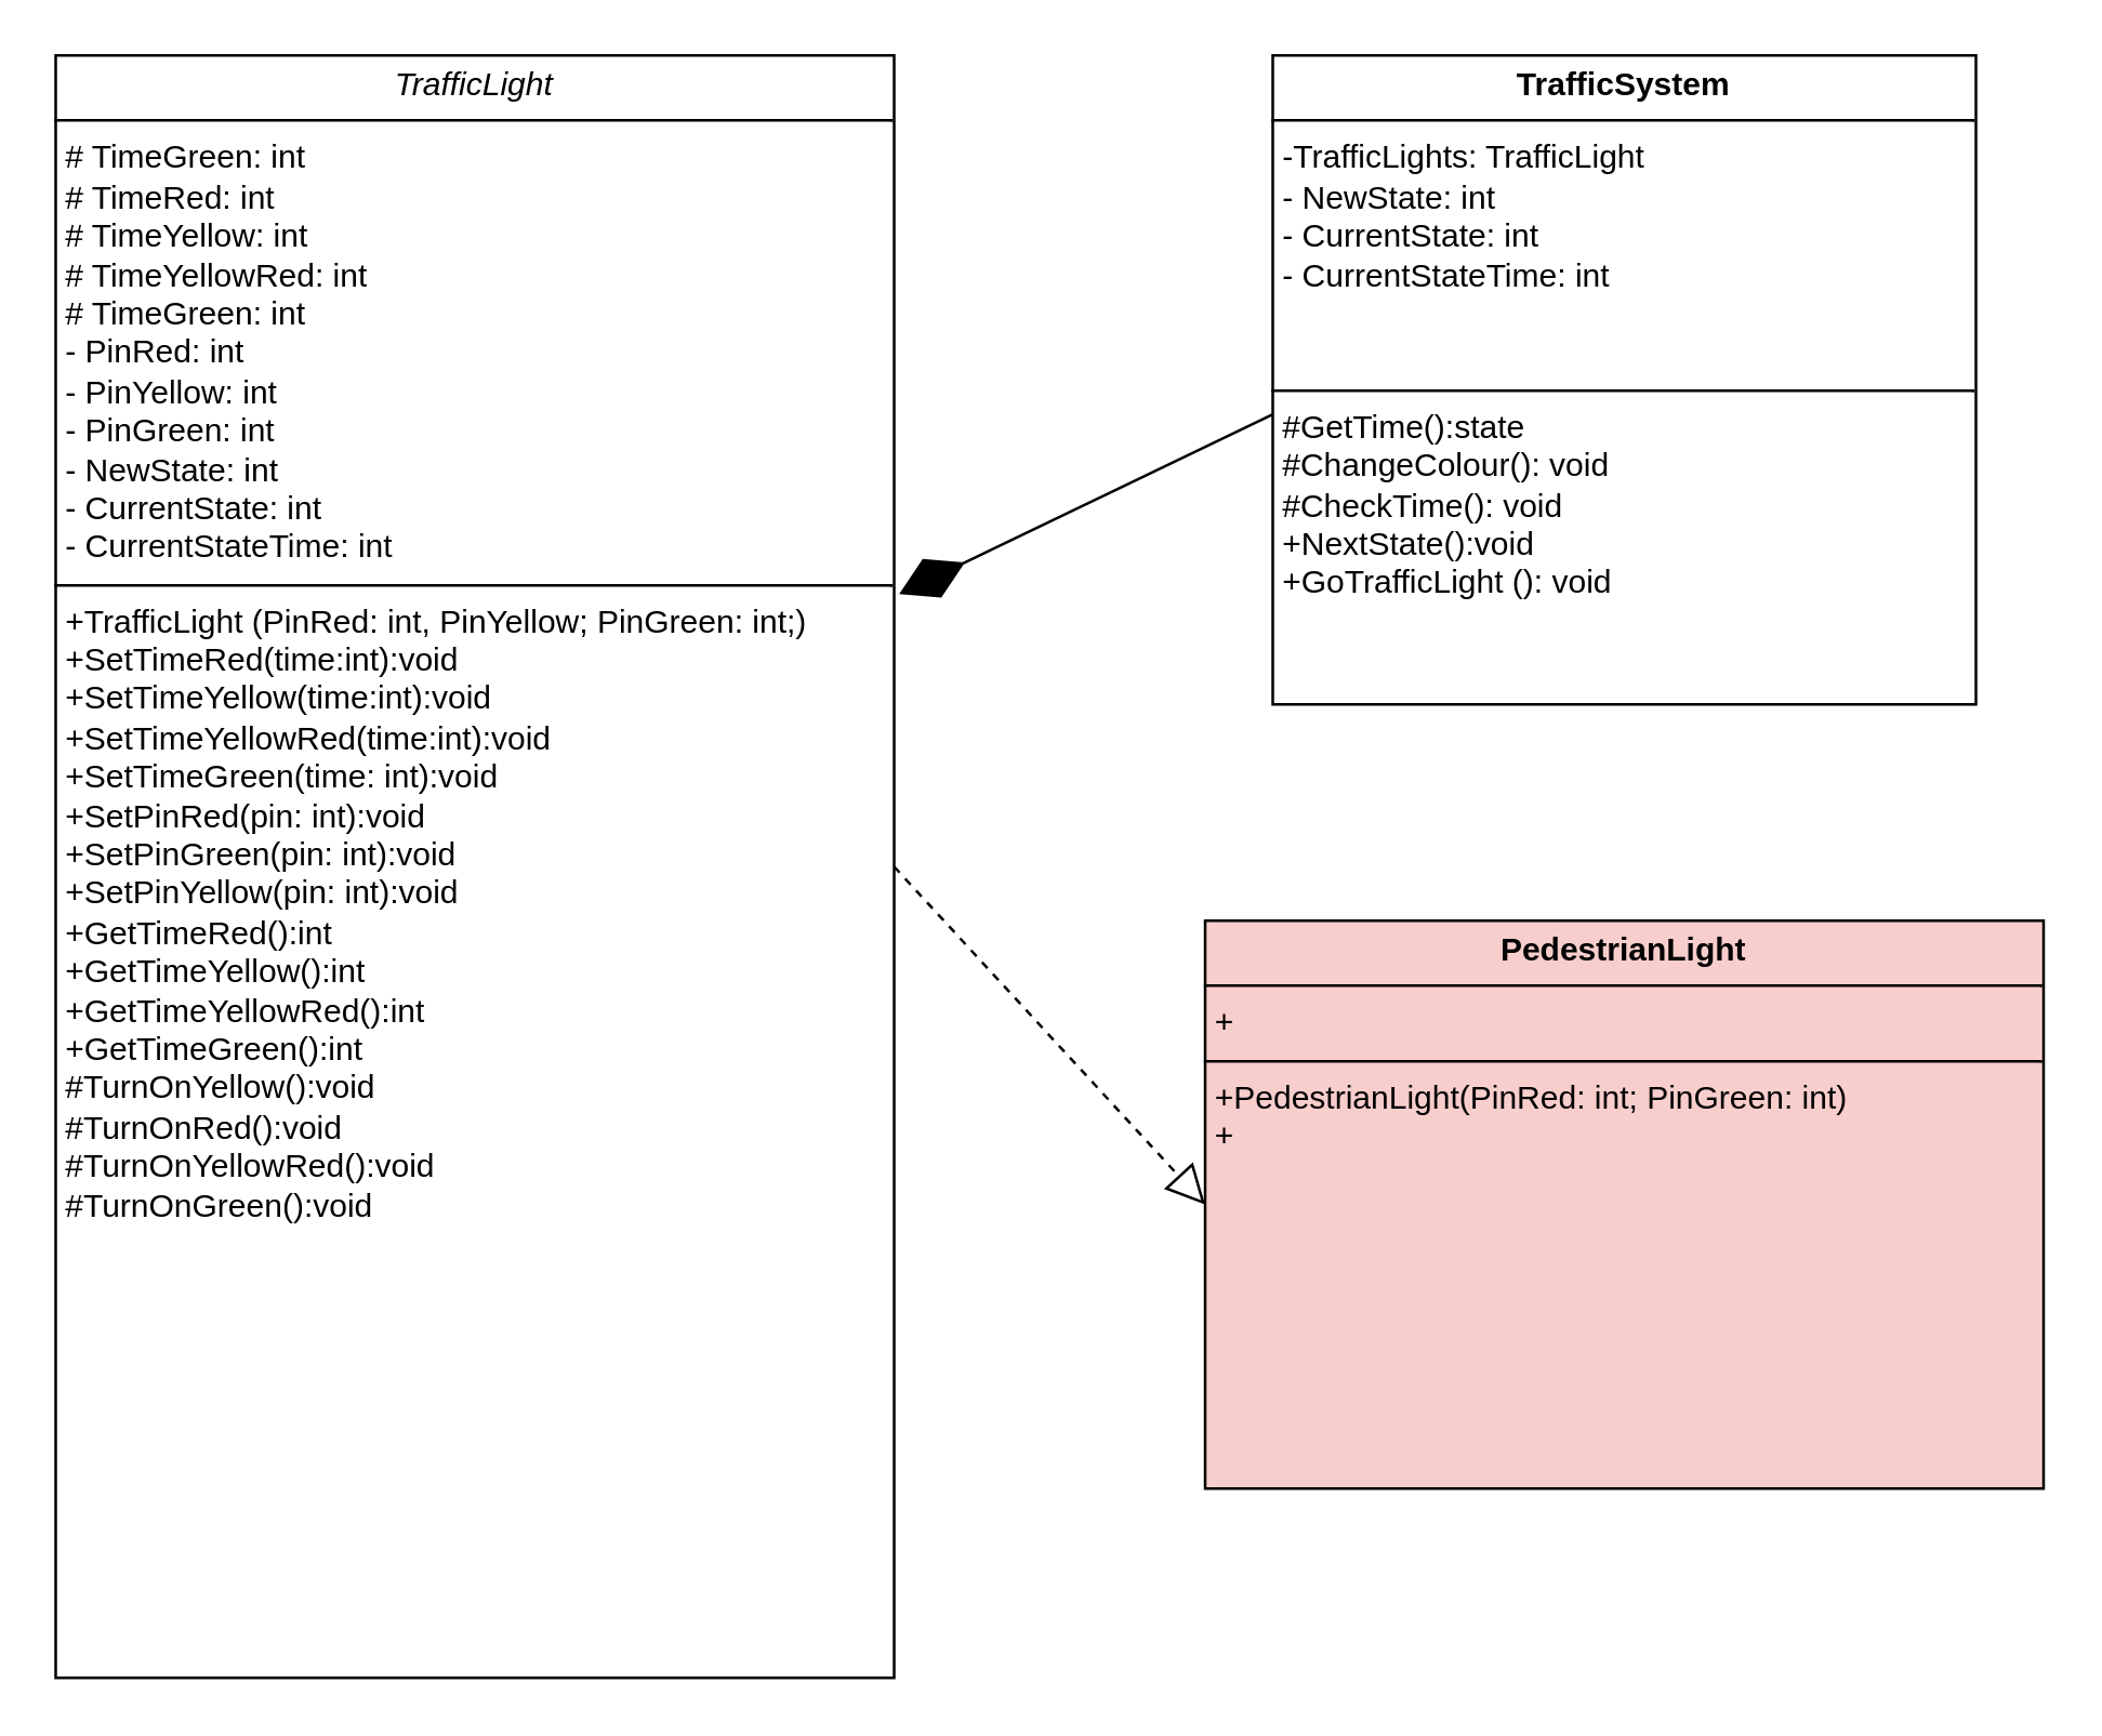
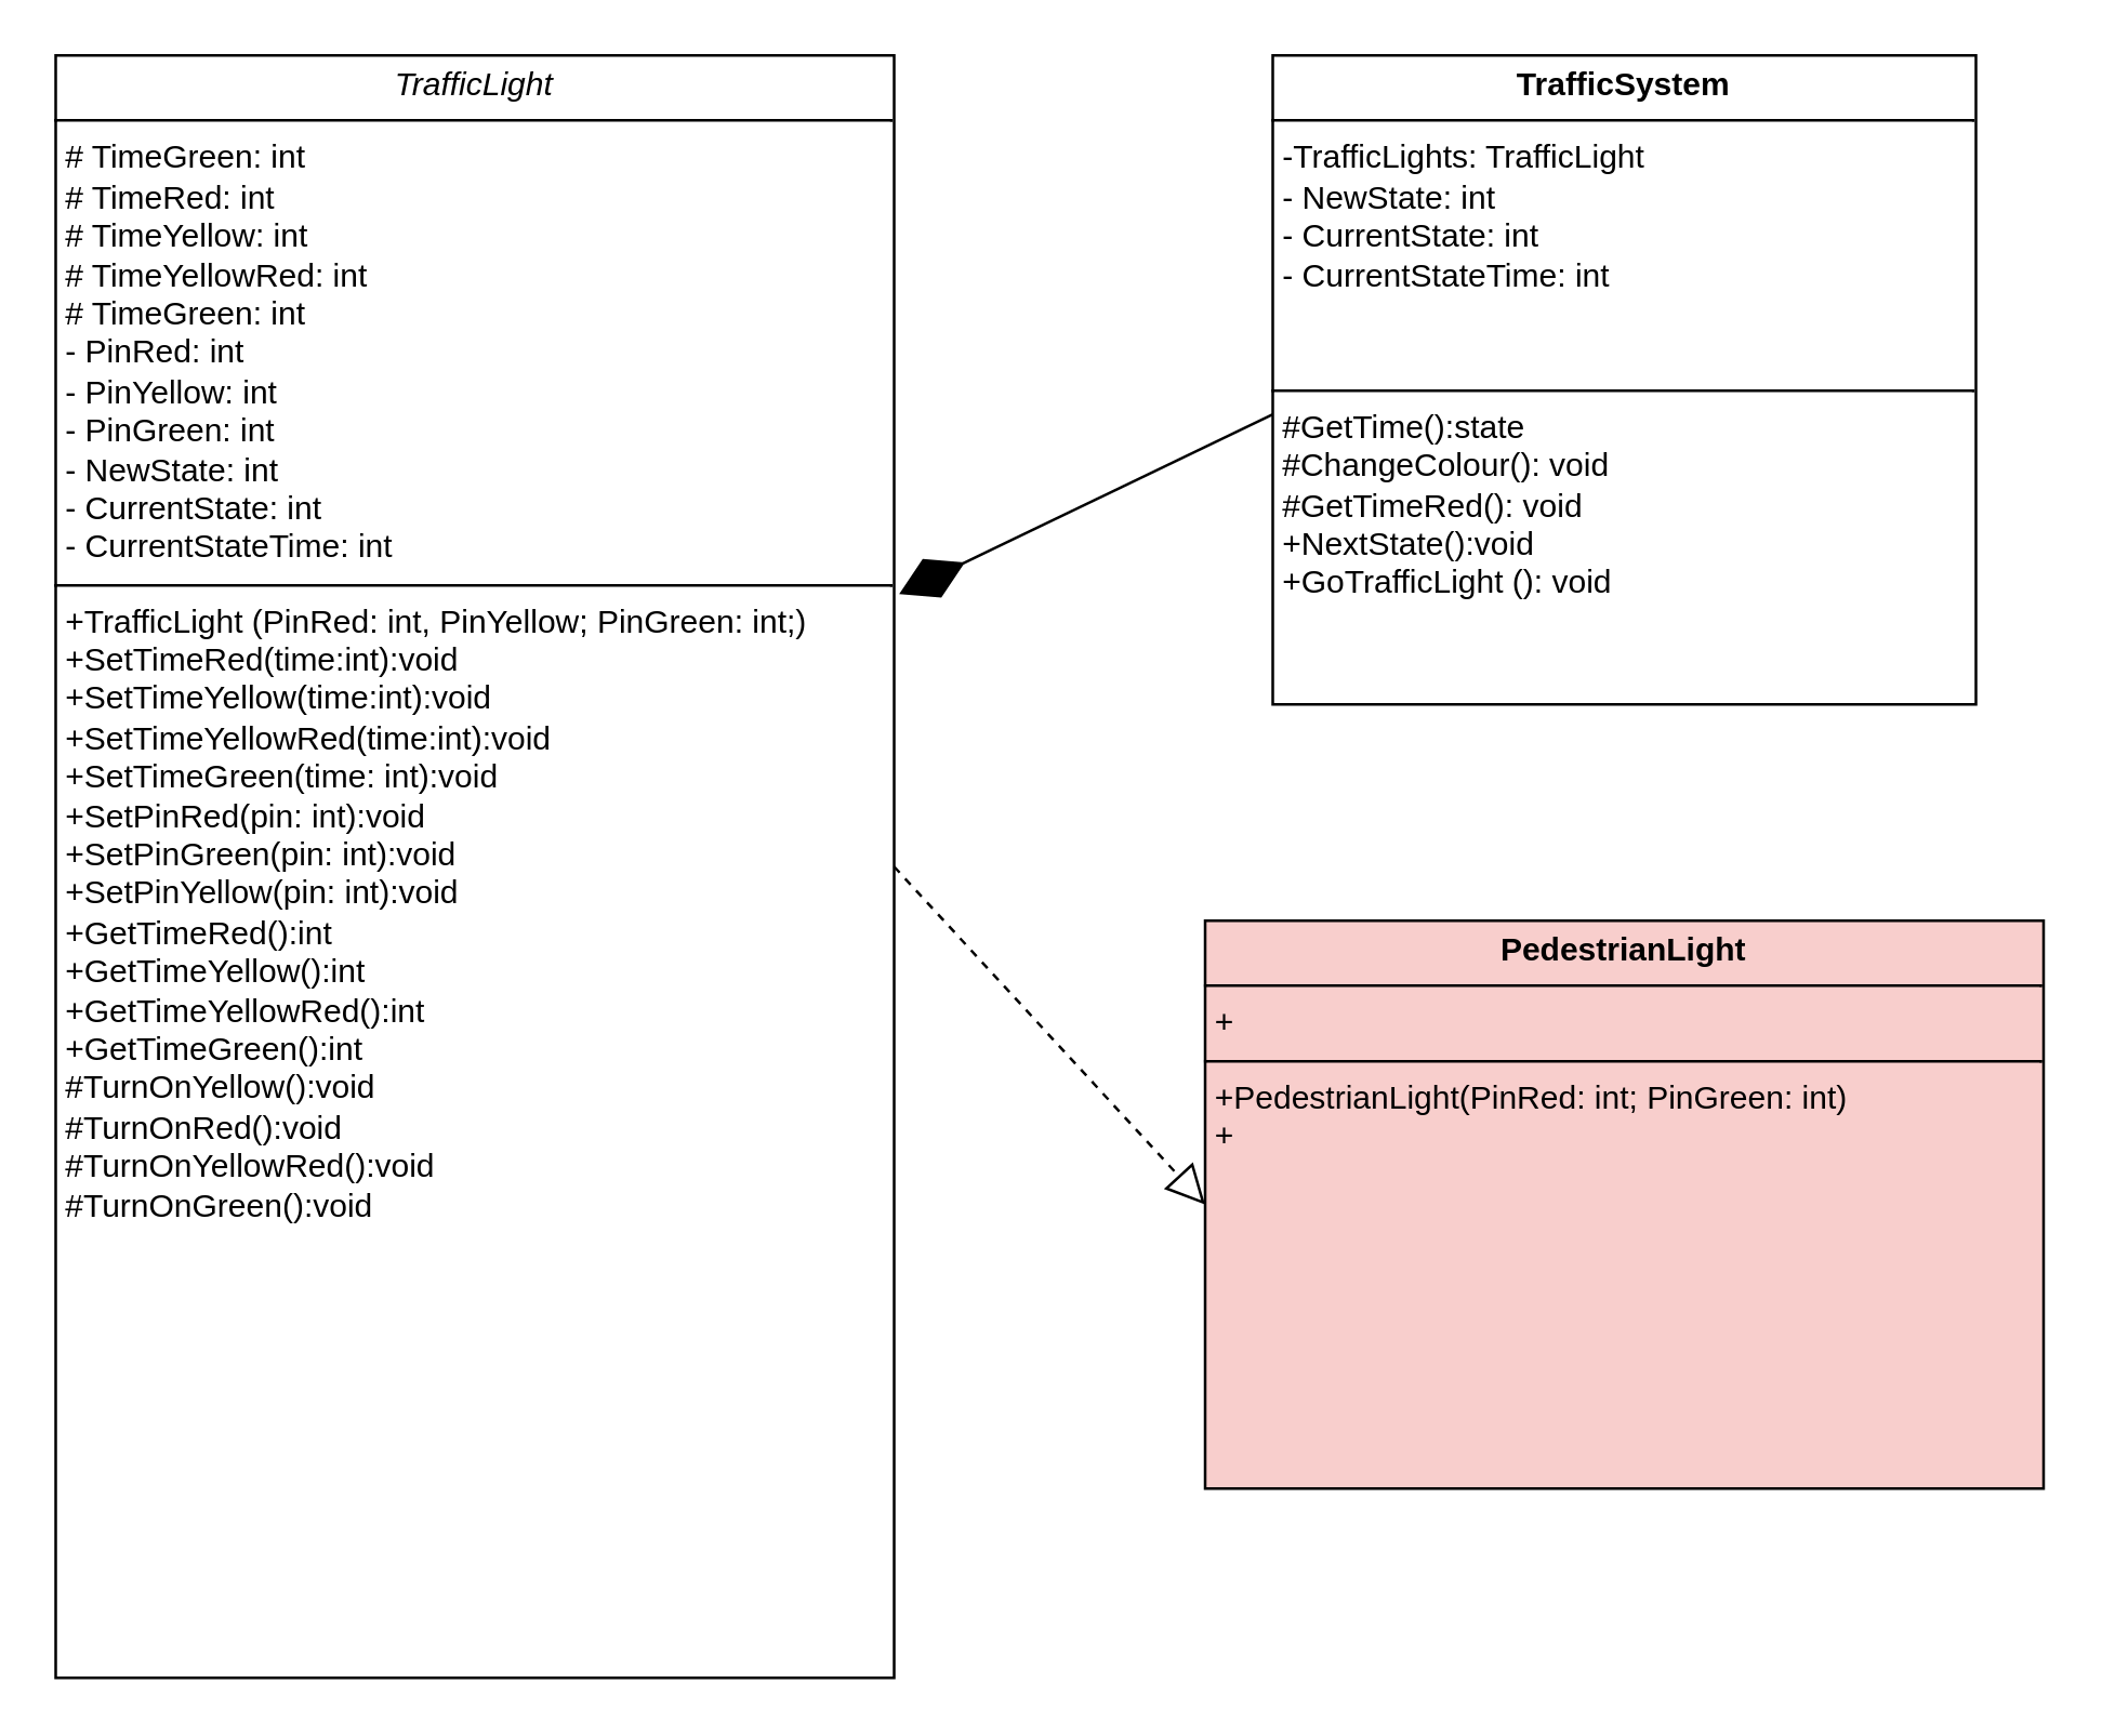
  <mxCell id="0" />
  <mxCell id="1" parent="0" />
  <mxCell id="2" value="&lt;p style=&quot;margin:0px;margin-top:4px;text-align:center;&quot;&gt;&lt;i&gt;TrafficLight&lt;/i&gt;&lt;/p&gt;&lt;hr size=&quot;1&quot; style=&quot;border-style:solid;&quot;&gt;&lt;p style=&quot;margin:0px;margin-left:4px;&quot;&gt;# TimeGreen: int&lt;/p&gt;&lt;p style=&quot;margin:0px;margin-left:4px;&quot;&gt;# TimeRed: int&lt;/p&gt;&lt;p style=&quot;margin:0px;margin-left:4px;&quot;&gt;# TimeYellow: int&lt;/p&gt;&lt;p style=&quot;margin:0px;margin-left:4px;&quot;&gt;# TimeYellowRed: int&lt;br&gt;# TimeGreen: int&lt;/p&gt;&lt;p style=&quot;margin:0px;margin-left:4px;&quot;&gt;- PinRed: int&lt;/p&gt;&lt;p style=&quot;margin:0px;margin-left:4px;&quot;&gt;- PinYellow&lt;span style=&quot;background-color: initial;&quot;&gt;: int&lt;/span&gt;&lt;br&gt;&lt;/p&gt;&lt;p style=&quot;margin:0px;margin-left:4px;&quot;&gt;- PinGreen&lt;span style=&quot;background-color: initial;&quot;&gt;: int&lt;/span&gt;&lt;br&gt;&lt;/p&gt;&lt;p style=&quot;margin:0px;margin-left:4px;&quot;&gt;- NewState: int&lt;/p&gt;&lt;p style=&quot;margin:0px;margin-left:4px;&quot;&gt;- CurrentState: int&lt;/p&gt;&lt;p style=&quot;margin:0px;margin-left:4px;&quot;&gt;- CurrentStateTime: int&lt;/p&gt;&lt;hr size=&quot;1&quot; style=&quot;border-style:solid;&quot;&gt;&lt;p style=&quot;margin:0px;margin-left:4px;&quot;&gt;&lt;span style=&quot;background-color: initial;&quot;&gt;&lt;/span&gt;&lt;span style=&quot;background-color: initial;&quot;&gt;+TrafficLight (PinRed: int, PinYellow; PinGreen: int;)&lt;br&gt;&lt;/span&gt;&lt;/p&gt;&lt;p style=&quot;margin:0px;margin-left:4px;&quot;&gt;+SetTimeRed(time:int):void&lt;/p&gt;&lt;p style=&quot;margin:0px;margin-left:4px;&quot;&gt;+SetTimeYellow(time:int):void&lt;/p&gt;&lt;p style=&quot;margin:0px;margin-left:4px;&quot;&gt;+SetTimeYellowRed(time:int):void&lt;br&gt;+SetTimeGreen(time: int):void&lt;/p&gt;&lt;p style=&quot;margin:0px;margin-left:4px;&quot;&gt;+SetPinRed(pin: int):void&lt;/p&gt;&lt;p style=&quot;margin:0px;margin-left:4px;&quot;&gt;+SetPinGreen&lt;span style=&quot;background-color: initial;&quot;&gt;(pin: int):void&lt;/span&gt;&lt;br&gt;&lt;/p&gt;&lt;p style=&quot;margin:0px;margin-left:4px;&quot;&gt;+SetPinYellow&lt;span style=&quot;background-color: initial;&quot;&gt;(pin: int):void&lt;/span&gt;&lt;br&gt;&lt;/p&gt;&lt;p style=&quot;margin:0px;margin-left:4px;&quot;&gt;+GetTimeRed():int&lt;/p&gt;&lt;p style=&quot;margin:0px;margin-left:4px;&quot;&gt;+GetTimeYellow():int&lt;/p&gt;&lt;p style=&quot;margin:0px;margin-left:4px;&quot;&gt;+GetTimeYellowRed():int&lt;/p&gt;&lt;p style=&quot;margin:0px;margin-left:4px;&quot;&gt;+GetTimeGreen():int&lt;/p&gt;&lt;p style=&quot;margin:0px;margin-left:4px;&quot;&gt;#TurnOnYellow():void&lt;/p&gt;&lt;p style=&quot;margin:0px;margin-left:4px;&quot;&gt;#TurnOnRed():void&lt;/p&gt;&lt;p style=&quot;margin:0px;margin-left:4px;&quot;&gt;#TurnOnYellowRed():void&lt;/p&gt;&lt;p style=&quot;margin:0px;margin-left:4px;&quot;&gt;#TurnOnGreen():void&lt;/p&gt;&lt;br&gt;&lt;p style=&quot;margin:0px;margin-left:4px;&quot;&gt;&lt;br&gt;&lt;/p&gt;" style="verticalAlign=top;align=left;overflow=fill;html=1;whiteSpace=wrap;" parent="1" vertex="1"><mxGeometry x="20" y="20" width="310" height="600" as="geometry" /></mxCell>
  <mxCell id="3" value="" style="endArrow=block;dashed=1;endFill=0;endSize=12;html=1;rounded=0;exitX=1;exitY=0.5;exitDx=0;exitDy=0;entryX=0;entryY=0.5;entryDx=0;entryDy=0;" parent="1" source="2" target="4" edge="1"><mxGeometry width="160" relative="1" as="geometry"><mxPoint x="500" y="340" as="sourcePoint" /><mxPoint x="440" y="250" as="targetPoint" /></mxGeometry></mxCell>
  <mxCell id="4" value="&lt;p style=&quot;margin:0px;margin-top:4px;text-align:center;&quot;&gt;&lt;b&gt;PedestrianLight&lt;br&gt;&lt;/b&gt;&lt;/p&gt;&lt;hr size=&quot;1&quot; style=&quot;border-style:solid;&quot;&gt;&lt;p style=&quot;margin:0px;margin-left:4px;&quot;&gt;+ &lt;br&gt;&lt;/p&gt;&lt;hr size=&quot;1&quot; style=&quot;border-style:solid;&quot;&gt;&lt;p style=&quot;margin:0px;margin-left:4px;&quot;&gt;+PedestrianLight(PinRed: int; PinGreen: int)&lt;/p&gt;&lt;p style=&quot;margin:0px;margin-left:4px;&quot;&gt;+&lt;br&gt;&lt;/p&gt;" style="verticalAlign=top;align=left;overflow=fill;html=1;whiteSpace=wrap;fillColor=#f8cecc;" parent="1" vertex="1"><mxGeometry x="445" y="340" width="310" height="210" as="geometry" /></mxCell>
- <mxCell id="5" value="&lt;p style=&quot;margin:0px;margin-top:4px;text-align:center;&quot;&gt;&lt;b&gt;TrafficSystem&lt;/b&gt;&lt;br&gt;&lt;/p&gt;&lt;hr size=&quot;1&quot; style=&quot;border-style:solid;&quot;&gt;&lt;p style=&quot;margin:0px;margin-left:4px;&quot;&gt;-TrafficLights: TrafficLight&lt;/p&gt;&lt;p style=&quot;margin:0px;margin-left:4px;&quot;&gt;- NewState: int&lt;/p&gt;&lt;p style=&quot;margin:0px;margin-left:4px;&quot;&gt;- CurrentState: int&lt;/p&gt;&lt;p style=&quot;margin:0px;margin-left:4px;&quot;&gt;- CurrentStateTime: int&lt;br&gt;&lt;/p&gt;&lt;br&gt;&lt;p style=&quot;margin:0px;margin-left:4px;&quot;&gt;&lt;/p&gt;&lt;p style=&quot;margin:0px;margin-left:4px;&quot;&gt;&lt;br&gt;&lt;/p&gt;&lt;hr size=&quot;1&quot; style=&quot;border-style:solid;&quot;&gt;&lt;p style=&quot;margin:0px;margin-left:4px;&quot;&gt;#GetTime():state&lt;/p&gt;&lt;p style=&quot;margin:0px;margin-left:4px;&quot;&gt;#ChangeColour(): void&lt;br&gt;#CheckTime(): void&lt;br&gt;+NextState():void&lt;/p&gt;&lt;p style=&quot;margin:0px;margin-left:4px;&quot;&gt;&lt;span style=&quot;background-color: initial;&quot;&gt;+GoTrafficLight (): void&lt;/span&gt;&lt;/p&gt;" style="verticalAlign=top;align=left;overflow=fill;html=1;whiteSpace=wrap;" parent="1" vertex="1"><mxGeometry x="470" y="20" width="260" height="240" as="geometry" /></mxCell>
+ <mxCell id="5" value="&lt;p style=&quot;margin:0px;margin-top:4px;text-align:center;&quot;&gt;&lt;b&gt;TrafficSystem&lt;/b&gt;&lt;br&gt;&lt;/p&gt;&lt;hr size=&quot;1&quot; style=&quot;border-style:solid;&quot;&gt;&lt;p style=&quot;margin:0px;margin-left:4px;&quot;&gt;-TrafficLights: TrafficLight&lt;/p&gt;&lt;p style=&quot;margin:0px;margin-left:4px;&quot;&gt;- NewState: int&lt;/p&gt;&lt;p style=&quot;margin:0px;margin-left:4px;&quot;&gt;- CurrentState: int&lt;/p&gt;&lt;p style=&quot;margin:0px;margin-left:4px;&quot;&gt;- CurrentStateTime: int&lt;br&gt;&lt;/p&gt;&lt;br&gt;&lt;p style=&quot;margin:0px;margin-left:4px;&quot;&gt;&lt;/p&gt;&lt;p style=&quot;margin:0px;margin-left:4px;&quot;&gt;&lt;br&gt;&lt;/p&gt;&lt;hr size=&quot;1&quot; style=&quot;border-style:solid;&quot;&gt;&lt;p style=&quot;margin:0px;margin-left:4px;&quot;&gt;#GetTime():state&lt;/p&gt;&lt;p style=&quot;margin:0px;margin-left:4px;&quot;&gt;#ChangeColour(): void&lt;br&gt;#GetTimeRed(): void&lt;br&gt;+NextState():void&lt;/p&gt;&lt;p style=&quot;margin:0px;margin-left:4px;&quot;&gt;&lt;span style=&quot;background-color: initial;&quot;&gt;+GoTrafficLight (): void&lt;/span&gt;&lt;/p&gt;" style="verticalAlign=top;align=left;overflow=fill;html=1;whiteSpace=wrap;" parent="1" vertex="1"><mxGeometry x="470" y="20" width="260" height="240" as="geometry" /></mxCell>
  <mxCell id="6" value="" style="endArrow=diamondThin;endFill=1;endSize=24;html=1;rounded=0;entryX=1.006;entryY=0.332;entryDx=0;entryDy=0;entryPerimeter=0;exitX=0;exitY=0.553;exitDx=0;exitDy=0;exitPerimeter=0;" parent="1" source="5" target="2" edge="1"><mxGeometry width="160" relative="1" as="geometry"><mxPoint x="350" y="280" as="sourcePoint" /><mxPoint x="510" y="280" as="targetPoint" /></mxGeometry></mxCell>
